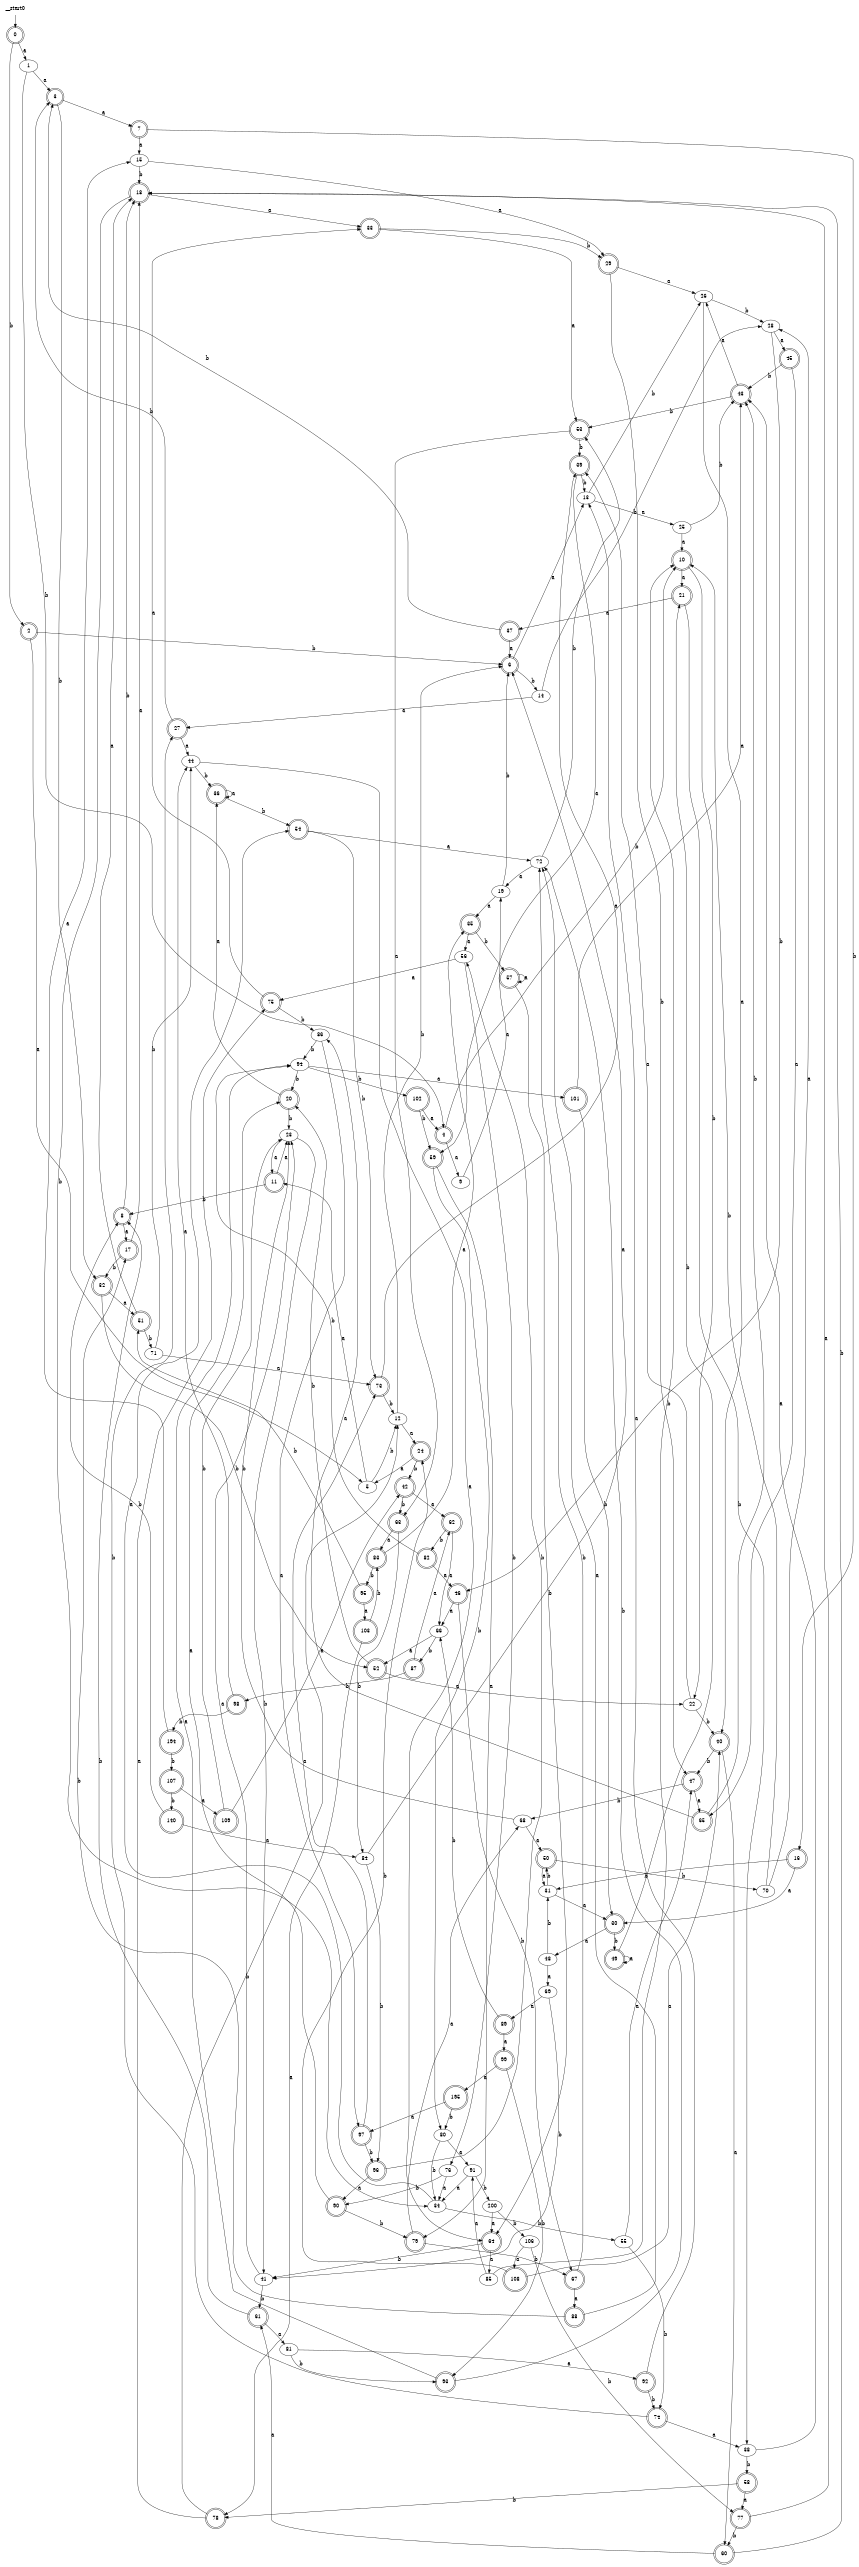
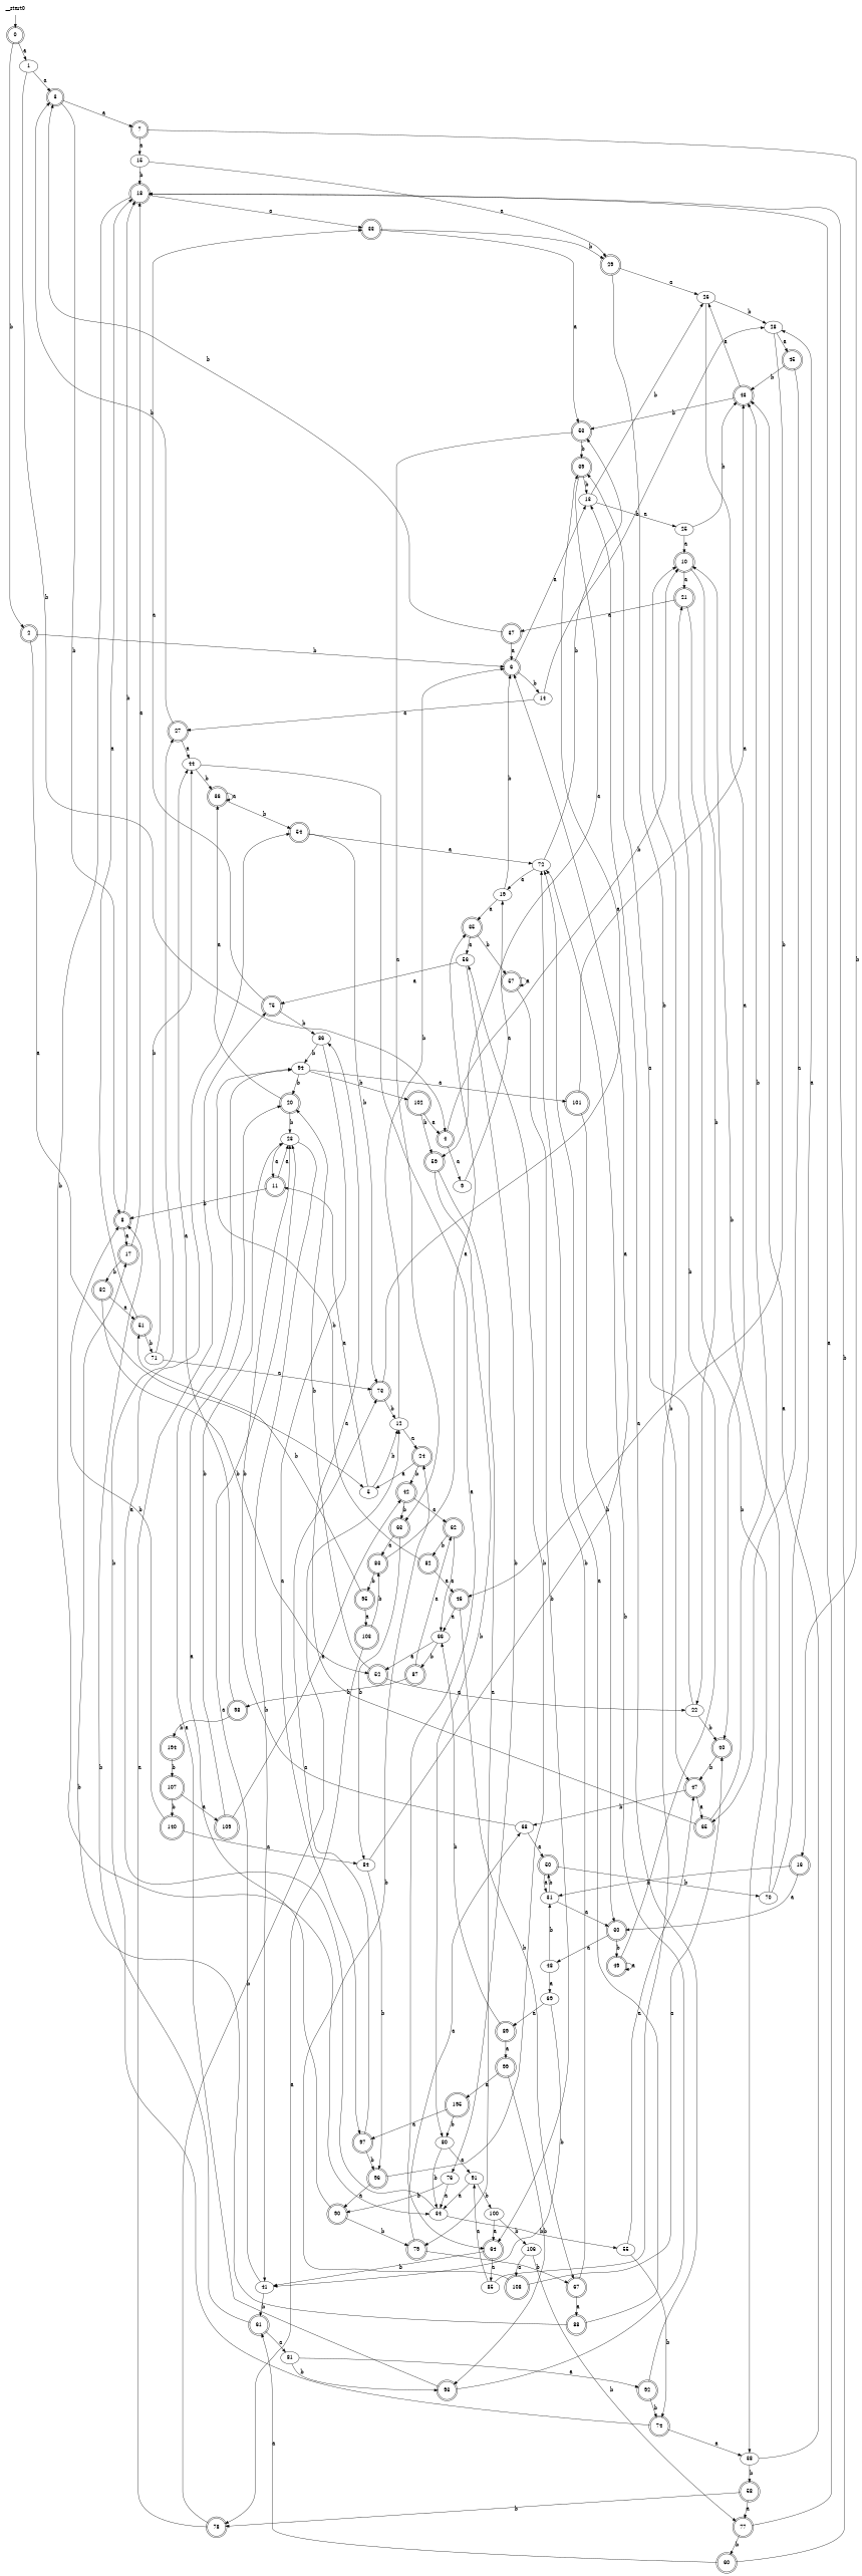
  digraph {
    node [shape=doublecircle]
    __start0 [shape=none]
    0
    1 [shape=""]
    2
    3
    4
    5 [shape=""]
    6
    7
    8
    9 [shape=""]
    10
    11
    12 [shape=""]
    13 [shape=""]
    14 [shape=""]
    15 [shape=""]
    16
    17
    18
    19 [shape=""]
    21
    22 [shape=""]
    23 [shape=""]
    24
    25 [shape=""]
    26 [shape=""]
    27
    28 [shape=""]
    29
    30
    31 [shape=""]
    32
    33
    34 [shape=""]
    35
    20
    36
    37
    38 [shape=""]
    39
    40
    41 [shape=""]
    42
    43
    44 [shape=""]
    45
    46
    47
    48 [shape=""]
    49
    50
    51
    52
    53
    54
    55 [shape=""]
    56 [shape=""]
    57
    58
    59
    60
    61
    62
    63
    64
    65
    66 [shape=""]
    67
    68 [shape=""]
    69 [shape=""]
    70 [shape=""]
    71 [shape=""]
    72 [shape=""]
    73
    74
    75
    76 [shape=""]
    77
    78
    79
    80 [shape=""]
    81 [shape=""]
    82
    83
    84 [shape=""]
    85 [shape=""]
    86 [shape=""]
    87
    88
    89
    90
    91 [shape=""]
    92
    93
    94 [shape=""]
    95
    96
    97
    98
    99
-   100 [label=200 shape=""]
+   100 [shape=""]
    101
    102
    103
    n106 [label=194]
    n107 [label=195]
    106 [shape=""]
    107
    108
    109
    n112 [label=140]
    __start0 -> 0
    0 -> 1 [label=a]
    0 -> 2 [label=b]
    1 -> 3 [label=a]
    1 -> 4 [label=b]
    2 -> 5 [label=a]
    2 -> 6 [label=b]
    3 -> 7 [label=a]
-   3 -> 32 [label=b]
+   3 -> 8 [label=b]
    4 -> 9 [label=a]
    4 -> 10 [label=b]
    5 -> 11 [label=a]
    5 -> 12 [label=b]
    6 -> 13 [label=a]
    6 -> 14 [label=b]
    7 -> 15 [label=a]
    7 -> 16 [label=b]
    8 -> 17 [label=a]
    8 -> 18 [label=b]
    9 -> 19 [label=a]
    10 -> 21 [label=a]
    10 -> 22 [label=b]
    11 -> 8 [label=b]
    11 -> 23 [label=a]
    12 -> 6 [label=b]
    12 -> 24 [label=a]
    13 -> 25 [label=a]
    13 -> 26 [label=b]
    14 -> 27 [label=a]
    14 -> 28 [label=b]
    15 -> 18 [label=b]
    15 -> 29 [label=a]
    16 -> 30 [label=a]
    16 -> 31 [label=b]
    17 -> 18 [label=a]
    17 -> 32 [label=b]
    18 -> 33 [label=a]
    18 -> 34 [label=b]
    19 -> 6 [label=b]
    19 -> 35 [label=a]
    21 -> 37 [label=a]
    21 -> 38 [label=b]
    22 -> 39 [label=a]
    22 -> 40 [label=b]
    23 -> 11 [label=a]
    23 -> 41 [label=b]
    24 -> 5 [label=a]
    24 -> 42 [label=b]
    25 -> 10 [label=a]
    25 -> 43 [label=b]
    26 -> 28 [label=b]
    26 -> 40 [label=a]
    27 -> 3 [label=b]
    27 -> 44 [label=a]
    28 -> 45 [label=a]
    28 -> 46 [label=b]
    29 -> 26 [label=a]
    29 -> 47 [label=b]
    30 -> 48 [label=a]
    30 -> 49 [label=b]
    31 -> 30 [label=a]
    31 -> 50 [label=b]
    32 -> 51 [label=a]
    32 -> 52 [label=b]
    33 -> 29 [label=b]
    33 -> 53 [label=a]
    34 -> 54 [label=a]
    34 -> 55 [label=b]
    35 -> 56 [label=a]
    35 -> 57 [label=b]
    20 -> 23 [label=b]
    20 -> 36 [label=a]
    36 -> 36 [label=a]
    36 -> 54 [label=b]
    37 -> 3 [label=b]
    37 -> 6 [label=a]
    38 -> 43 [label=a]
    38 -> 58 [label=b]
    39 -> 13 [label=b]
    39 -> 59 [label=a]
    40 -> 47 [label=b]
-   40 -> 60 [label=a]
    41 -> 23 [label=a]
    41 -> 61 [label=b]
    42 -> 62 [label=a]
    42 -> 63 [label=b]
    43 -> 26 [label=a]
    43 -> 53 [label=b]
    44 -> 36 [label=b]
    44 -> 64 [label=a]
    45 -> 43 [label=b]
    45 -> 65 [label=a]
    46 -> 66 [label=a]
    46 -> 67 [label=b]
    47 -> 65 [label=a]
    47 -> 68 [label=b]
    48 -> 31 [label=b]
    48 -> 69 [label=a]
    49 -> 21 [label=b]
    49 -> 49 [label=a]
    50 -> 31 [label=a]
    50 -> 70 [label=b]
    51 -> 18 [label=a]
    51 -> 71 [label=b]
    52 -> 22 [label=a]
    52 -> 20 [label=b]
    53 -> 39 [label=b]
    53 -> 63 [label=a]
    54 -> 72 [label=a]
    54 -> 73 [label=b]
    55 -> 47 [label=a]
    55 -> 74 [label=b]
    56 -> 75 [label=a]
    56 -> 76 [label=b]
    57 -> 57 [label=a]
    57 -> 64 [label=b]
    58 -> 77 [label=a]
    58 -> 78 [label=b]
    59 -> 79 [label=a]
    59 -> 80 [label=b]
    60 -> 18 [label=b]
    60 -> 61 [label=a]
    61 -> 8 [label=b]
    61 -> 81 [label=a]
    62 -> 66 [label=a]
    62 -> 82 [label=b]
    63 -> 83 [label=a]
    63 -> 84 [label=b]
    64 -> 41 [label=b]
    64 -> 85 [label=a]
    65 -> 43 [label=b]
    65 -> 86 [label=a]
    66 -> 52 [label=a]
    66 -> 87 [label=b]
    67 -> 72 [label=b]
    67 -> 88 [label=a]
    68 -> 23 [label=b]
    68 -> 50 [label=a]
    69 -> 41 [label=b]
    69 -> 89 [label=a]
    70 -> 10 [label=b]
    70 -> 28 [label=a]
    71 -> 44 [label=b]
    71 -> 73 [label=a]
    72 -> 19 [label=a]
    72 -> 53 [label=b]
    73 -> 12 [label=b]
    73 -> 39 [label=a]
    74 -> 27 [label=b]
    74 -> 38 [label=a]
    75 -> 33 [label=a]
    75 -> 86 [label=b]
    76 -> 34 [label=a]
    76 -> 90 [label=b]
    77 -> 18 [label=a]
    77 -> 60 [label=b]
    78 -> 12 [label=b]
    78 -> 75 [label=a]
    79 -> 67 [label=b]
    79 -> 68 [label=a]
    80 -> 34 [label=b]
    80 -> 91 [label=a]
    81 -> 92 [label=a]
    81 -> 93 [label=b]
    82 -> 46 [label=a]
    82 -> 94 [label=b]
    83 -> 35 [label=a]
    83 -> 95 [label=b]
    84 -> 6 [label=a]
    84 -> 96 [label=b]
    85 -> 10 [label=b]
    85 -> 91 [label=a]
    86 -> 94 [label=b]
    86 -> 97 [label=a]
    87 -> 62 [label=a]
    87 -> 98 [label=b]
    88 -> 17 [label=b]
    88 -> 72 [label=a]
    89 -> 66 [label=b]
    89 -> 99 [label=a]
    90 -> 20 [label=a]
    90 -> 79 [label=b]
    91 -> 34 [label=a]
    91 -> 100 [label=b]
    92 -> 13 [label=a]
    92 -> 74 [label=b]
    93 -> 72 [label=b]
    93 -> 94 [label=a]
    94 -> 20 [label=b]
    94 -> 101 [label=a]
    94 -> 102 [label=b]
    95 -> 51 [label=b]
    95 -> 103 [label=a]
    96 -> 56 [label=b]
    96 -> 90 [label=a]
    97 -> 73 [label=a]
    97 -> 96 [label=b]
    98 -> 44 [label=a]
    98 -> n106 [label=b]
    99 -> 93 [label=b]
    99 -> n107 [label=a]
    100 -> 64 [label=a]
    100 -> 106 [label=b]
    101 -> 30 [label=b]
    101 -> 43 [label=a]
    102 -> 4 [label=a]
    102 -> 59 [label=b]
    103 -> 78 [label=a]
    103 -> 83 [label=b]
-   n106 -> 15 [label=a]
    n106 -> 107 [label=b]
    n107 -> 80 [label=b]
    n107 -> 97 [label=a]
    106 -> 77 [label=b]
    106 -> 108 [label=a]
    107 -> 109 [label=a]
    107 -> n112 [label=b]
    108 -> 24 [label=b]
    108 -> 40 [label=a]
    109 -> 23 [label=b]
    109 -> 42 [label=a]
    n112 -> 8 [label=b]
    n112 -> 84 [label=a]
  }
